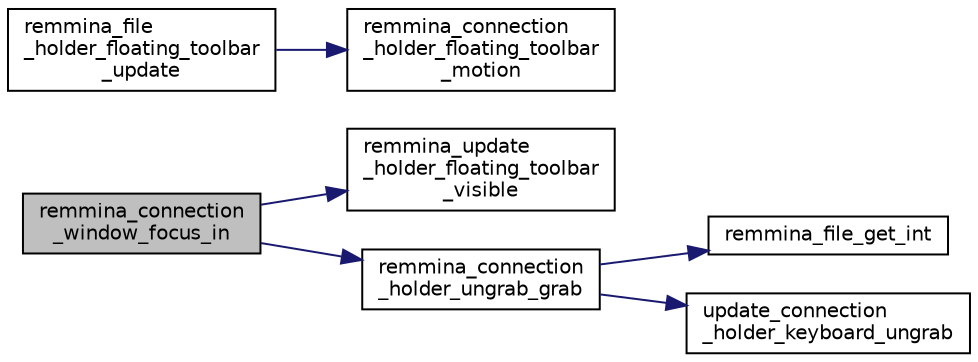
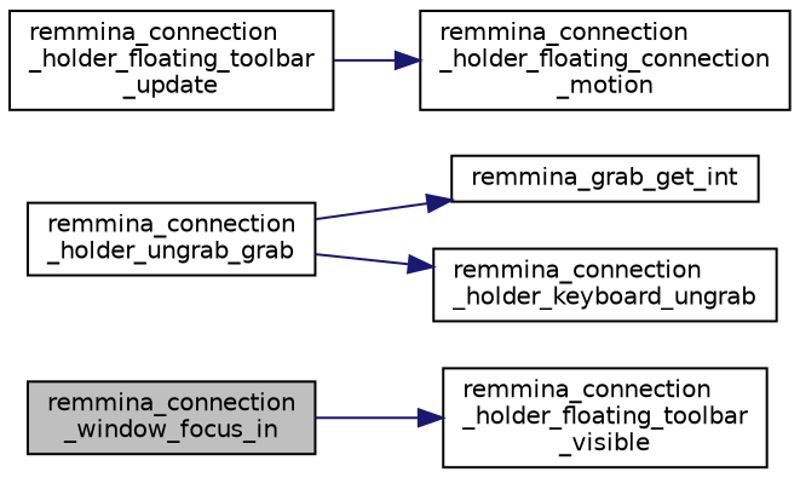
  digraph {
    rankdir=LR
    node [color=black fillcolor=white fontname=Helvetica fontsize=10 shape=record style=filled]
    edge [color=midnightblue fontname=Helvetica fontsize=10 labelfontname=Helvetica labelfontsize=10 style=solid]
    n1 [fillcolor=grey75 fontcolor=black height=0.2 label="remmina_connection\l_window_focus_in" width=0.4]
-   n2 [height=0.2 label="remmina_update\l_holder_floating_toolbar\l_visible" width=0.4]
+   n2 [height=0.2 label="remmina_connection\l_holder_floating_toolbar\l_visible" width=0.4]
    n3 [height=0.2 label="remmina_connection\l_holder_ungrab_grab" width=0.4]
-   n4 [height=0.2 label=remmina_file_get_int width=0.4]
-   n5 [height=0.2 label="update_connection\l_holder_keyboard_ungrab" width=0.4]
-   n6 [height=0.2 label="remmina_file\l_holder_floating_toolbar\l_update" width=0.4]
-   n7 [height=0.2 label="remmina_connection\l_holder_floating_toolbar\l_motion" width=0.4]
+   n4 [height=0.2 label=remmina_grab_get_int width=0.4]
+   n5 [height=0.2 label="remmina_connection\l_holder_keyboard_ungrab" width=0.4]
+   n6 [height=0.2 label="remmina_connection\l_holder_floating_toolbar\l_update" width=0.4]
+   n7 [height=0.2 label="remmina_connection\l_holder_floating_connection\l_motion" width=0.4]
    n1 -> n2
-   n1 -> n3
    n3 -> n4
    n3 -> n5
    n6 -> n7
  }
